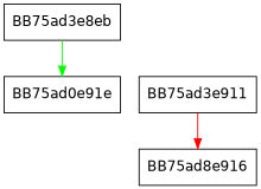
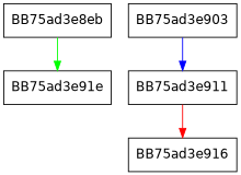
  digraph {
    fontname="DejaVu Sans"
    splines=ortho
    node [fontname="DejaVu Sans" shape=box]
    edge [fontname="DejaVu Sans"]
    BB75ad3e8eb
-   BB75ad3e91e [label=BB75ad0e91e]
+   BB75ad3e91e
    BB75ad3e911
-   BB75ad3e916 [label=BB75ad8e916]
+   BB75ad3e916
+   BB75ad3e903
    BB75ad3e8eb -> BB75ad3e91e [color=green]
    BB75ad3e911 -> BB75ad3e916 [color=red]
+   BB75ad3e903 -> BB75ad3e911 [color=blue]
  }
